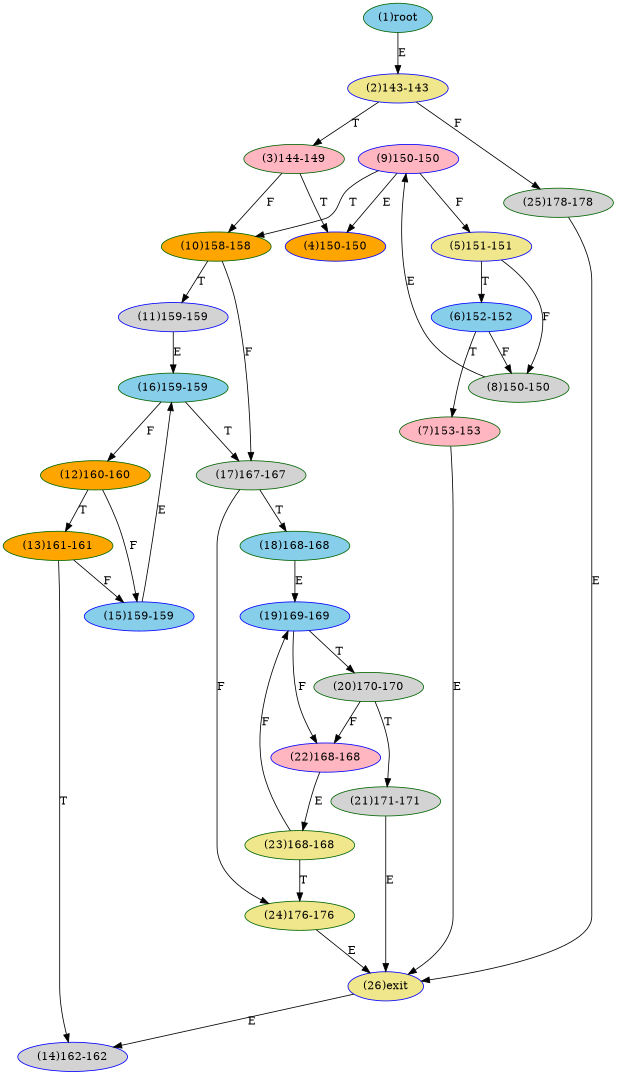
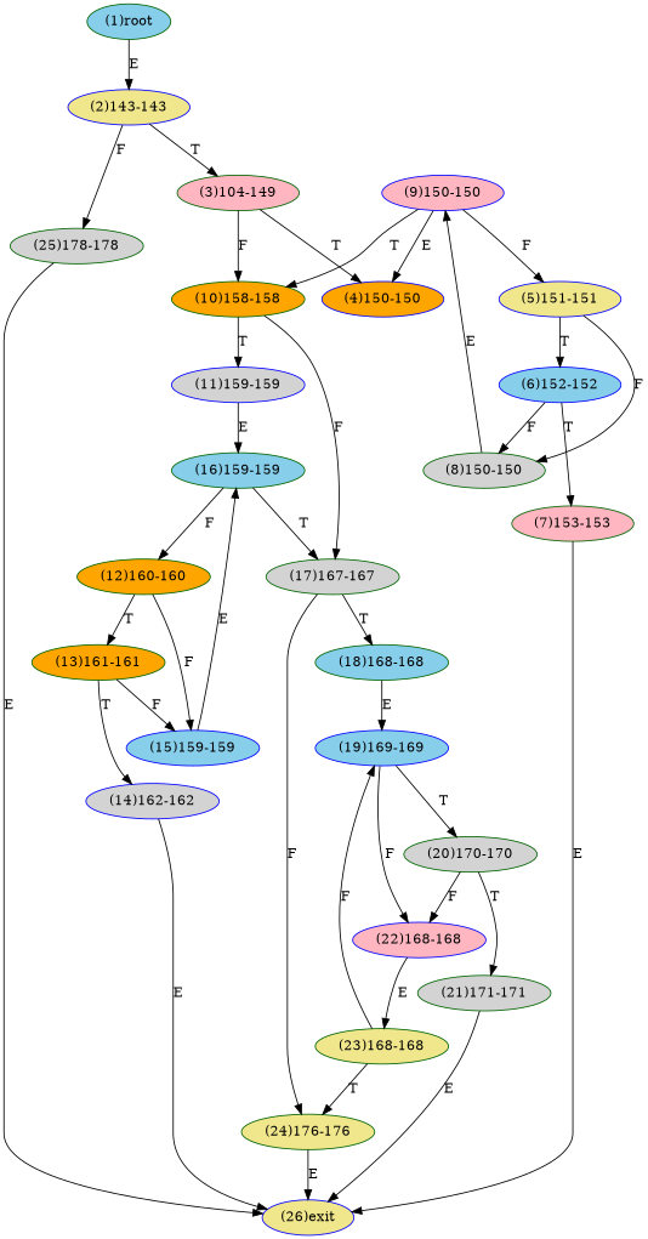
  digraph {
    node [color=darkgreen fillcolor=lightgrey style=filled]
    n1 [fillcolor=skyblue label="(1)root"]
    n2 [color=blue fillcolor=khaki label="(2)143-143"]
-   n3 [fillcolor=lightpink label="(3)144-149"]
+   n3 [fillcolor=lightpink label="(3)104-149"]
    n4 [label="(25)178-178"]
    n5 [color=blue fillcolor=orange label="(4)150-150"]
    n6 [fillcolor=orange label="(10)158-158"]
    n7 [color=blue fillcolor=khaki label="(26)exit"]
    n8 [color=blue label="(11)159-159"]
    n9 [label="(17)167-167"]
    n10 [color=blue fillcolor=lightpink label="(9)150-150"]
    n11 [color=blue fillcolor=khaki label="(5)151-151"]
    n12 [color=blue fillcolor=skyblue label="(6)152-152"]
    n13 [label="(8)150-150"]
    n14 [fillcolor=lightpink label="(7)153-153"]
    n15 [fillcolor=skyblue label="(16)159-159"]
    n16 [fillcolor=skyblue label="(18)168-168"]
    n17 [fillcolor=khaki label="(24)176-176"]
    n18 [fillcolor=orange label="(12)160-160"]
    n19 [fillcolor=orange label="(13)161-161"]
    n20 [color=blue fillcolor=skyblue label="(15)159-159"]
    n21 [color=blue label="(14)162-162"]
    n22 [color=blue fillcolor=skyblue label="(19)169-169"]
    n23 [label="(20)170-170"]
    n24 [color=blue fillcolor=lightpink label="(22)168-168"]
    n25 [label="(21)171-171"]
    n26 [fillcolor=khaki label="(23)168-168"]
    n1 -> n2 [label=E]
    n2 -> n3 [label=T]
    n2 -> n4 [label=F]
    n3 -> n5 [label=T]
    n3 -> n6 [label=F]
    n4 -> n7 [label=E]
    n6 -> n8 [label=T]
    n6 -> n9 [label=F]
    n8 -> n15 [label=E]
    n9 -> n16 [label=T]
    n9 -> n17 [label=F]
    n10 -> n5 [label=E]
    n10 -> n6 [label=T]
    n10 -> n11 [label=F]
    n11 -> n12 [label=T]
    n11 -> n13 [label=F]
    n12 -> n13 [label=F]
    n12 -> n14 [label=T]
    n13 -> n10 [label=E]
    n14 -> n7 [label=E]
    n15 -> n9 [label=T]
    n15 -> n18 [label=F]
    n16 -> n22 [label=E]
    n17 -> n7 [label=E]
    n18 -> n19 [label=T]
    n18 -> n20 [label=F]
    n19 -> n20 [label=F]
    n19 -> n21 [label=T]
    n20 -> n15 [label=E]
-   n7 -> n21 [label=E]
+   n21 -> n7 [label=E]
    n22 -> n23 [label=T]
    n22 -> n24 [label=F]
    n23 -> n24 [label=F]
    n23 -> n25 [label=T]
    n24 -> n26 [label=E]
    n25 -> n7 [label=E]
    n26 -> n17 [label=T]
    n26 -> n22 [label=F]
  }
